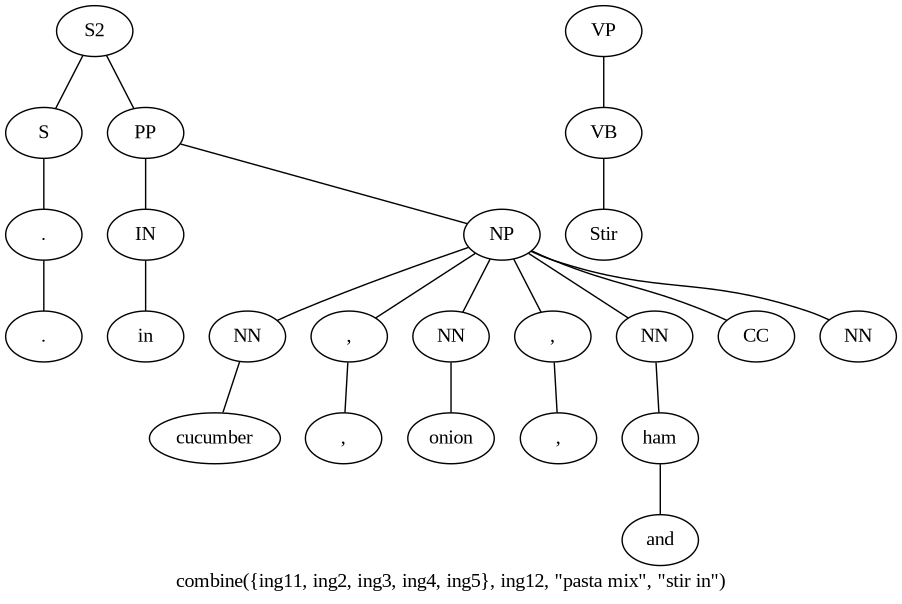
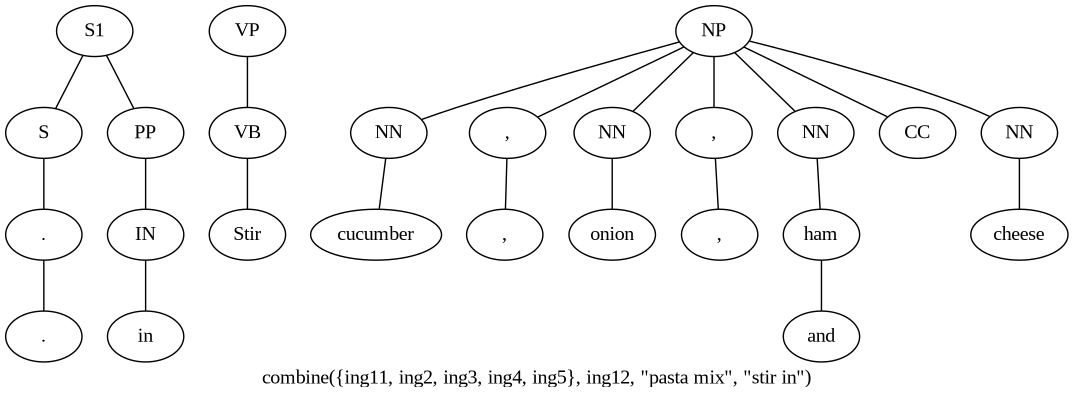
  graph {
    fontname="Liberation Serif"
    label="combine({ing11, ing2, ing3, ing4, ing5}, ing12, \"pasta mix\", \"stir in\")"
    node [fontname="Liberation Serif"]
    edge [fontname="Liberation Serif"]
-   n1 [label=S2]
+   n1 [label=S1]
    n2 [label=S]
    n3 [label=PP]
    n4 [label="."]
    n5 [label=VP]
    n6 [label=VB]
    n7 [label="."]
    n8 [label=Stir]
    n9 [label=IN]
    n10 [label=NP]
    n11 [label=in]
    n12 [label=NN]
    n13 [label=","]
    n14 [label=NN]
    n15 [label=","]
    n16 [label=NN]
    n17 [label=CC]
    n18 [label=NN]
    n19 [label=cucumber]
    n20 [label=","]
    n21 [label=onion]
    n22 [label=","]
    n23 [label=ham]
+   n24 [label=cheese]
    n25 [label=and]
    n1 -- n2
    n1 -- n3
    n2 -- n4
    n3 -- n9
-   n3 -- n10
    n4 -- n7
    n5 -- n6
    n6 -- n8
    n9 -- n11
    n10 -- n12
    n10 -- n13
    n10 -- n14
    n10 -- n15
    n10 -- n16
    n10 -- n17
    n10 -- n18
    n12 -- n19
    n13 -- n20
    n14 -- n21
    n15 -- n22
    n16 -- n23
+   n18 -- n24
    n23 -- n25
  }
